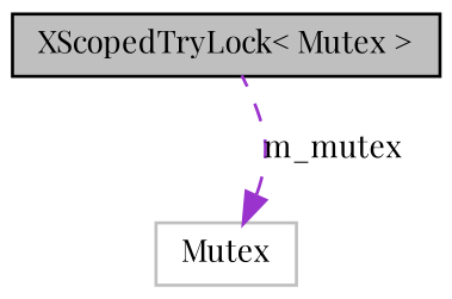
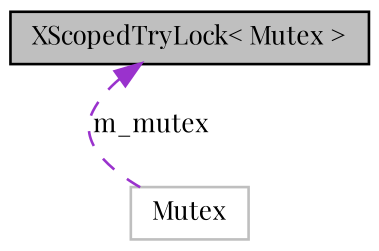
  digraph {
    fontname="Playfair Display"
    node [fontname="Playfair Display" fontsize=10 shape=record style=filled]
    n1 [color=black fillcolor=grey75 fontcolor=black height=0.2 label="XScopedTryLock\< Mutex \>" width=0.4]
    n2 [color=grey75 fillcolor=white height=0.2 label=Mutex width=0.4]
-   n2 -> n1 [color=darkorchid3 dir=back fontname="Playfair Display" fontsize=10 label=m_mutex labelfontname="FreeSans.ttf" labelfontsize=10 style=dashed]
+   n1 -> n2 [color=darkorchid3 dir=back fontname="Playfair Display" fontsize=10 label=m_mutex labelfontname="FreeSans.ttf" labelfontsize=10 style=dashed]
  }
